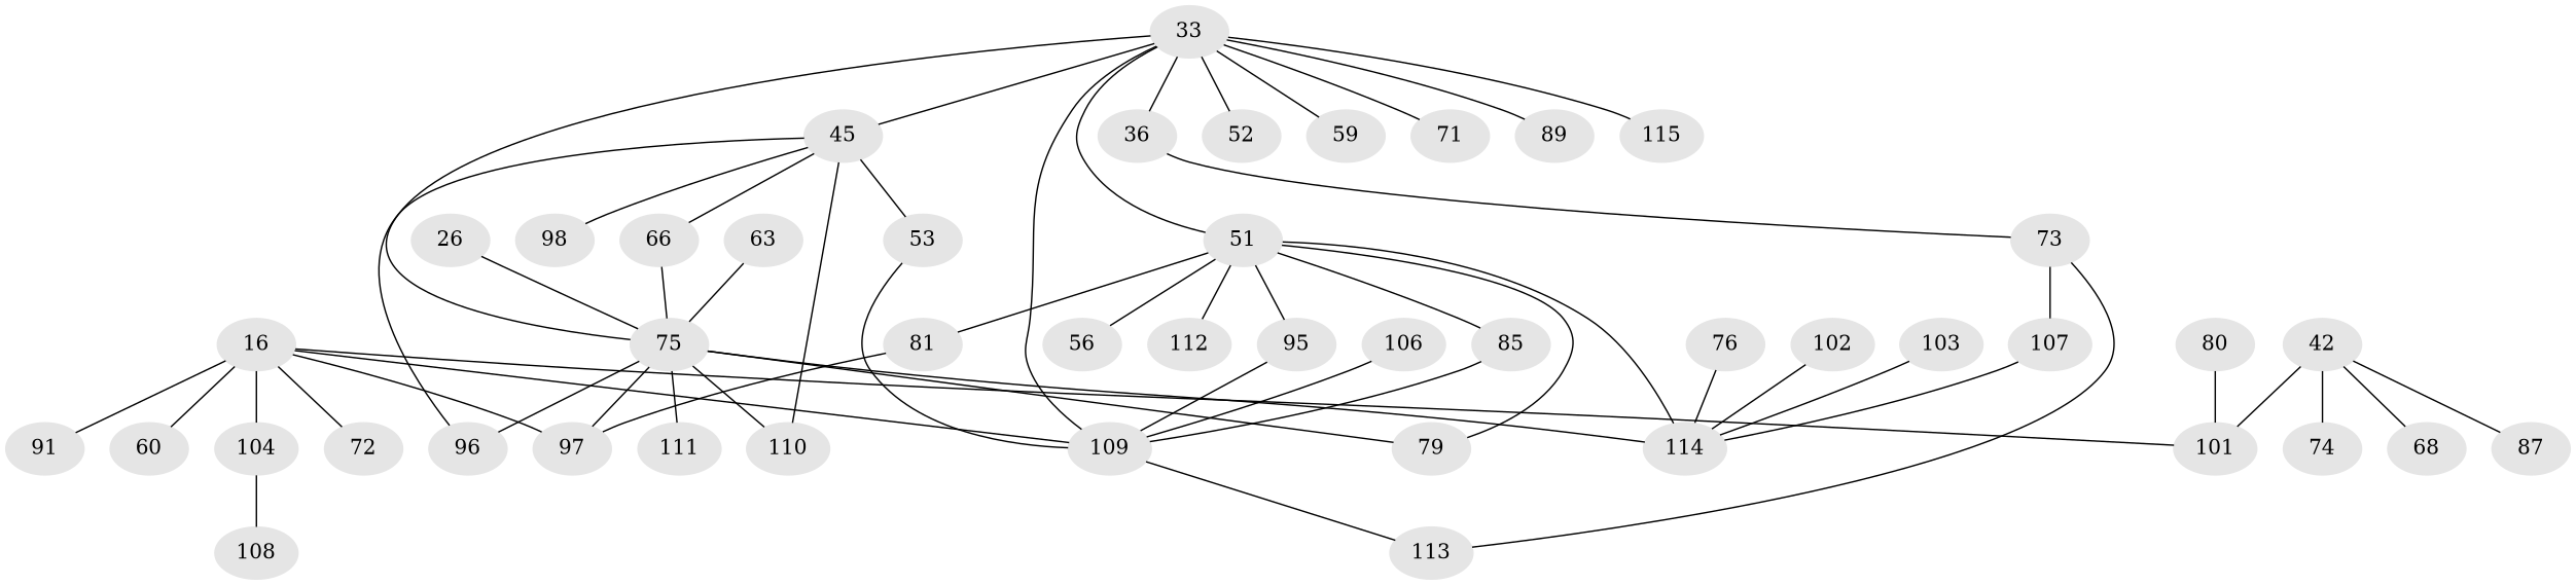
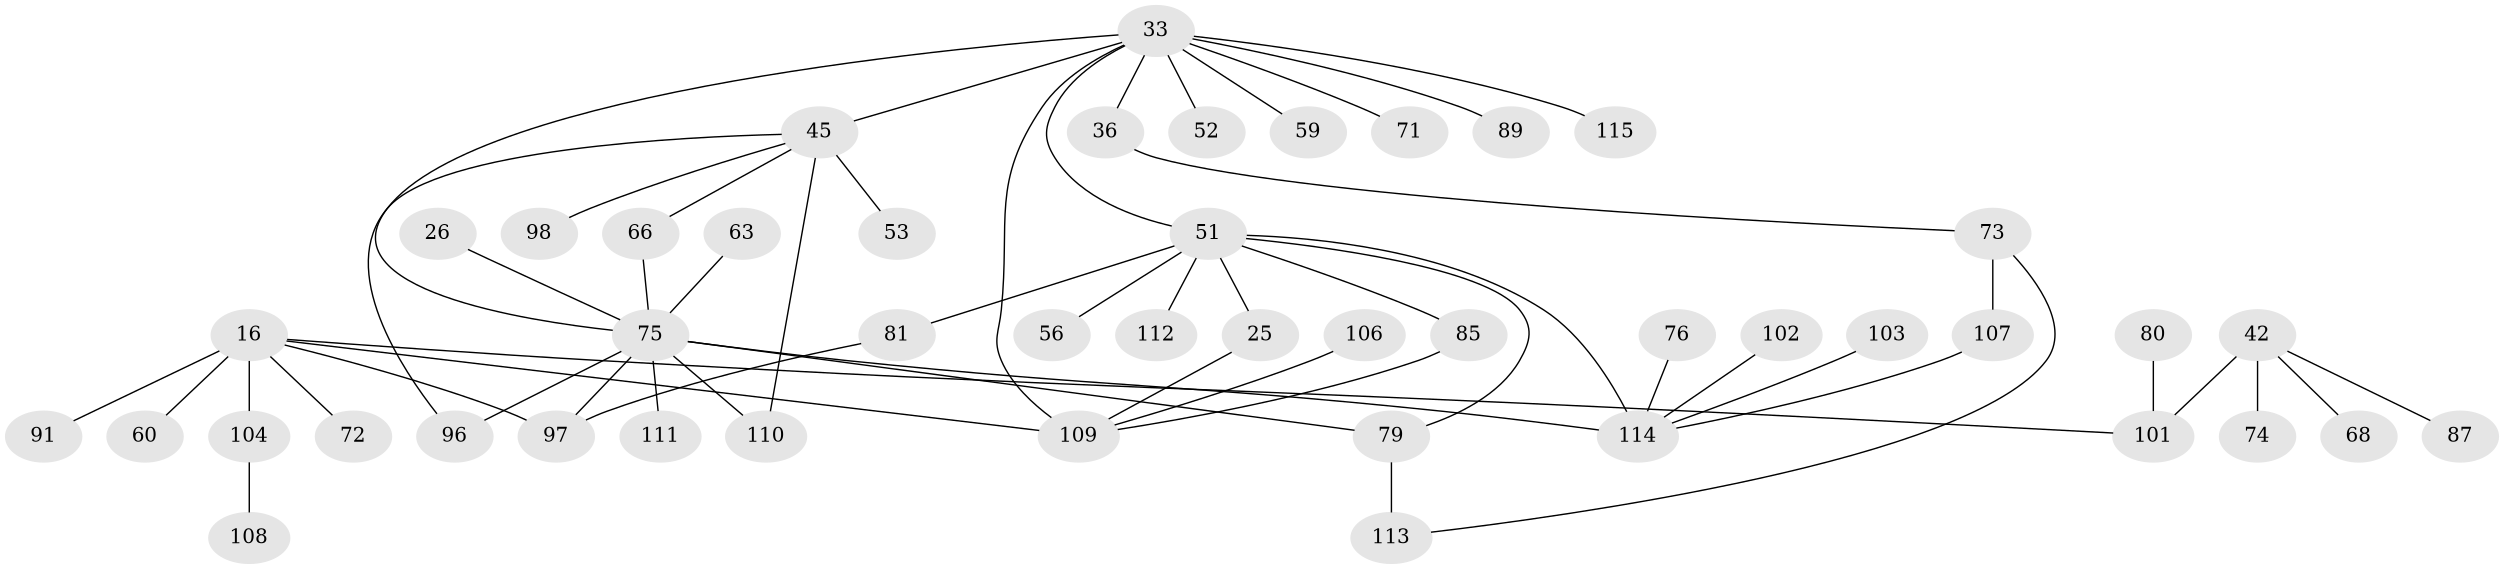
  graph {
    node [color=gray90 style=filled]
    16 [super="+5"]
    60 [super="+30"]
    72
    91
    97 [super="+39+90+93"]
    101 [super="+18"]
    104
    109 [super="+4+77"]
    108
    113
    75 [super="+32+21+12+64"]
    96 [super="+86"]
    110 [super="+92"]
    79 [super="+20"]
    114 [super="+105"]
    111
    26
    33 [super="+27"]
    36 [super="+29"]
    45 [super="+15+24"]
    51 [super="+10+46"]
    52
    59
    71 [super="+38"]
    89
    115
    73 [super="+44"]
    53
    66 [super="+65"]
    98 [super="+25"]
    56
    81 [super="+41"]
    85 [super="+23+70"]
-   95
+   95 [label=25]
    112 [super="+47"]
    107 [super="+84+99"]
    42
    74
    n39 [label=68]
    87 [super="+68"]
    63
    76
    80
    102
    103
    106
    16 -- 60
    16 -- 72
    16 -- 91
    16 -- 97
    16 -- 101
    16 -- 104
    16 -- 109 [weight=2]
    104 -- 108
-   109 -- 113
+   79 -- 113
    75 -- 97
    75 -- 96
    75 -- 110
    75 -- 79
    75 -- 114 [weight=2]
    75 -- 111
    26 -- 75
    33 -- 109
    33 -- 75 [weight=2]
    33 -- 36
    33 -- 45
    33 -- 51
    33 -- 52
    33 -- 59
    33 -- 71 [weight=2]
    33 -- 89
    33 -- 115
    36 -- 73
    45 -- 96
    45 -- 110 [weight=2]
    45 -- 53
    45 -- 66
    45 -- 98
    51 -- 79
    51 -- 114 [weight=2]
    51 -- 56
    51 -- 81 [weight=2]
    51 -- 85
    51 -- 95
    51 -- 112
    73 -- 113
    73 -- 107
-   53 -- 109
    66 -- 75
    81 -- 97
    85 -- 109
    95 -- 109
    107 -- 114
    42 -- 101 [weight=2]
    42 -- 74
    42 -- n39
    42 -- 87
    63 -- 75
    76 -- 114
    80 -- 101
    102 -- 114
    103 -- 114
    106 -- 109
  }
